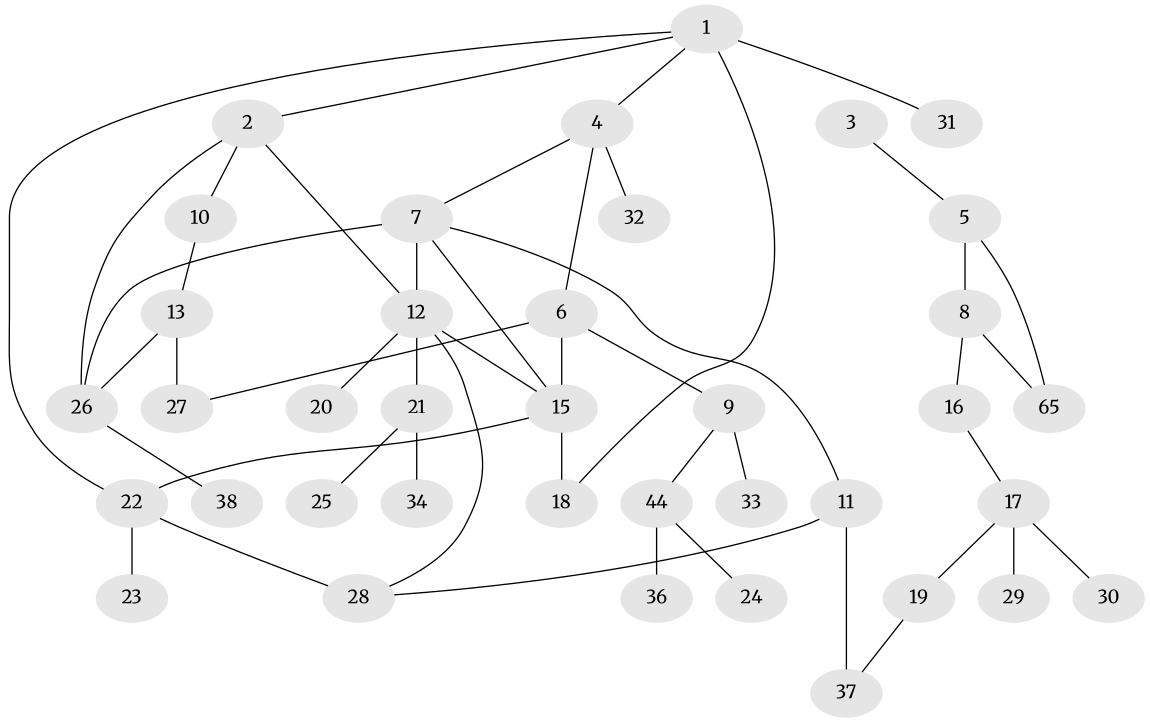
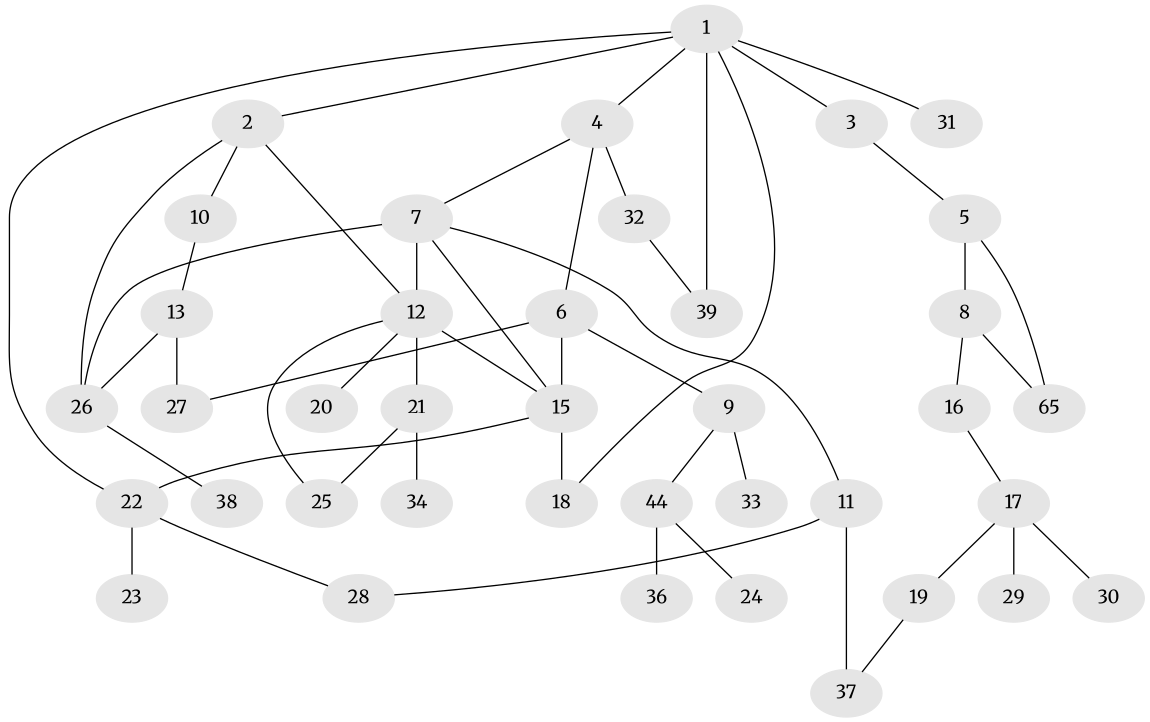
  graph {
    fontname=Merriweather
    node [color=gray90 fontname=Merriweather style=filled]
    edge [fontname=Merriweather weight=1.0]
    1
    2
    3
    4
    18
    22
    31
+   39
    10
    26
    12
    5
    7
    6
    32
    23
    28
    15
    11
    13
    38
    8
    n23 [label=65]
    9
    27
    16
    n27 [label=44]
    33
    37
    20
    21
    17
    24
    36
    25
    34
    19
    29
    30
    1 -- 2
+   1 -- 3
    1 -- 4
    1 -- 18
    1 -- 22
    1 -- 31
+   1 -- 39
    2 -- 10
    2 -- 26
    2 -- 12
    3 -- 5
    4 -- 7
    4 -- 6
    4 -- 32
    22 -- 23 [weight=3.0]
    22 -- 28 [weight=2.0]
    10 -- 13
    26 -- 38
-   12 -- 28
+   12 -- 25
    12 -- 15 [weight=2.0]
    12 -- 20
    12 -- 21
    5 -- 8 [weight=2.0]
    5 -- n23
    7 -- 26
    7 -- 12 [weight=3.0]
    7 -- 15
    7 -- 11
    6 -- 15
    6 -- 9
    6 -- 27
+   32 -- 39
    15 -- 18
    15 -- 22
    11 -- 28
    11 -- 37 [weight=2.0]
    13 -- 26
    13 -- 27
    8 -- n23
    8 -- 16
    9 -- n27
    9 -- 33 [weight=2.0]
    16 -- 17
    n27 -- 24
    n27 -- 36 [weight=2.0]
    21 -- 25
    21 -- 34
    17 -- 19
    17 -- 29
    17 -- 30 [weight=2.0]
    19 -- 37
  }
